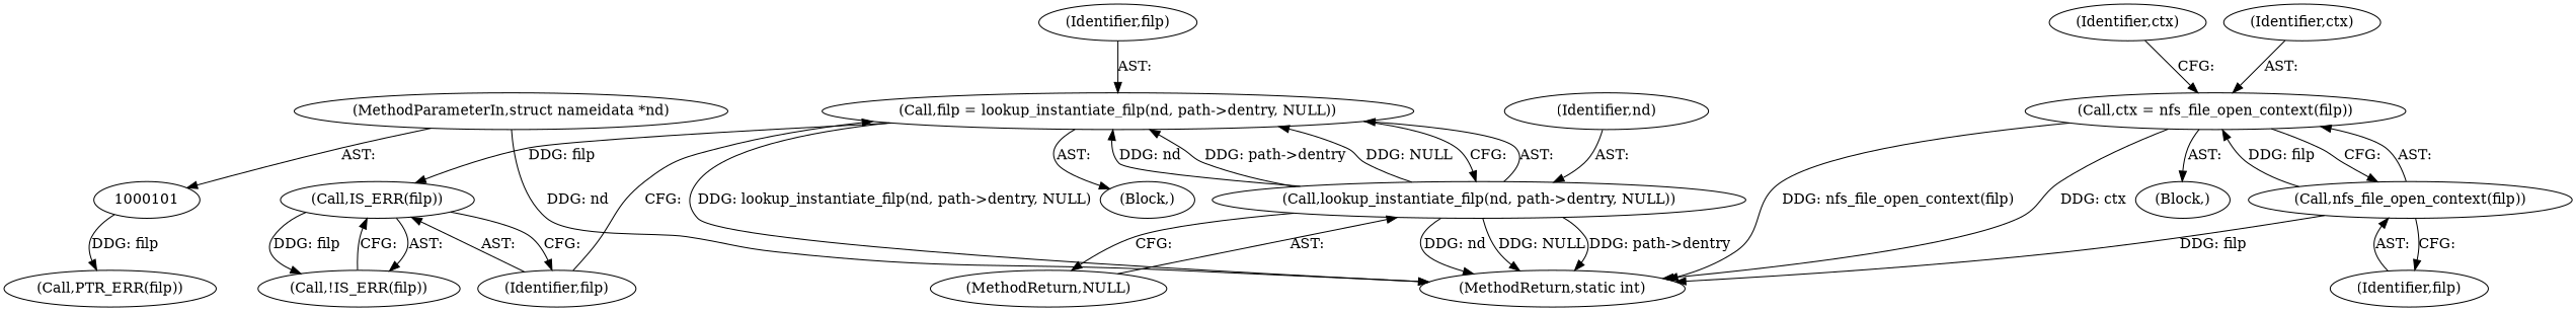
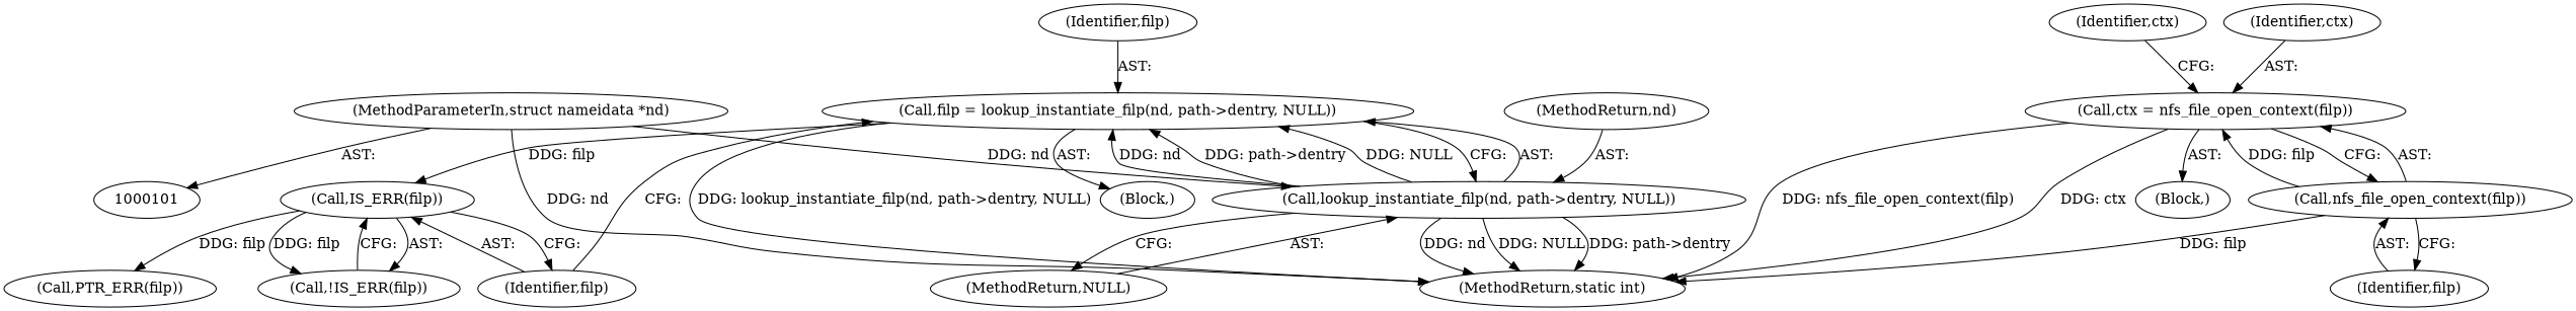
  digraph {
    n1 [label="(Call,ctx = nfs_file_open_context(filp))"]
    n2 [label="(Call,nfs_file_open_context(filp))"]
    n3 [label="(Block,)"]
    n4 [label="(MethodReturn,static int)"]
    n5 [label="(Identifier,filp)"]
    n6 [label="(Call,IS_ERR(filp))"]
    n7 [label="(Call,!IS_ERR(filp))"]
    n8 [label="(Identifier,filp)"]
    n9 [label="(Call,PTR_ERR(filp))"]
    n10 [label="(Call,filp = lookup_instantiate_filp(nd, path->dentry, NULL))"]
    n11 [label="(Call,lookup_instantiate_filp(nd, path->dentry, NULL))"]
    n12 [label="(Block,)"]
    n13 [label="(MethodReturn,NULL)"]
    n14 [label="(MethodParameterIn,struct nameidata *nd)"]
    1000101
-   n16 [label="(Identifier,nd)"]
+   n16 [label="(MethodReturn,nd)"]
    n17 [label="(Identifier,ctx)"]
    n18 [label="(Identifier,ctx)"]
    n19 [label="(Identifier,filp)"]
    n1 -> n2 [label="CFG: "]
    n1 -> n3 [label="AST: "]
    n1 -> n4 [label="DDG: ctx"]
    n1 -> n4 [label="DDG: nfs_file_open_context(filp)"]
    n2 -> n1 [label="AST: "]
    n2 -> n1 [label="DDG: filp"]
    n2 -> n4 [label="DDG: filp"]
    n2 -> n5 [label="CFG: "]
    n5 -> n2 [label="AST: "]
    n6 -> n7 [label="AST: "]
    n6 -> n7 [label="DDG: filp"]
    n6 -> n8 [label="CFG: "]
-   1000101 -> n9 [label="DDG: filp"]
+   n6 -> n9 [label="DDG: filp"]
    n7 -> n6 [label="CFG: "]
    n8 -> n6 [label="AST: "]
    n8 -> n10 [label="CFG: "]
    n10 -> n4 [label="DDG: lookup_instantiate_filp(nd, path->dentry, NULL)"]
    n10 -> n6 [label="DDG: filp"]
    n10 -> n11 [label="CFG: "]
    n10 -> n12 [label="AST: "]
    n11 -> n4 [label="DDG: NULL"]
    n11 -> n4 [label="DDG: path->dentry"]
    n11 -> n4 [label="DDG: nd"]
    n11 -> n10 [label="AST: "]
    n11 -> n10 [label="DDG: nd"]
    n11 -> n10 [label="DDG: path->dentry"]
    n11 -> n10 [label="DDG: NULL"]
    n11 -> n13 [label="CFG: "]
    n13 -> n11 [label="AST: "]
    n14 -> n4 [label="DDG: nd"]
+   n14 -> n11 [label="DDG: nd"]
    n14 -> 1000101 [label="AST: "]
    n16 -> n11 [label="AST: "]
    n17 -> n1 [label="CFG: "]
    n18 -> n1 [label="AST: "]
    n19 -> n10 [label="AST: "]
  }
